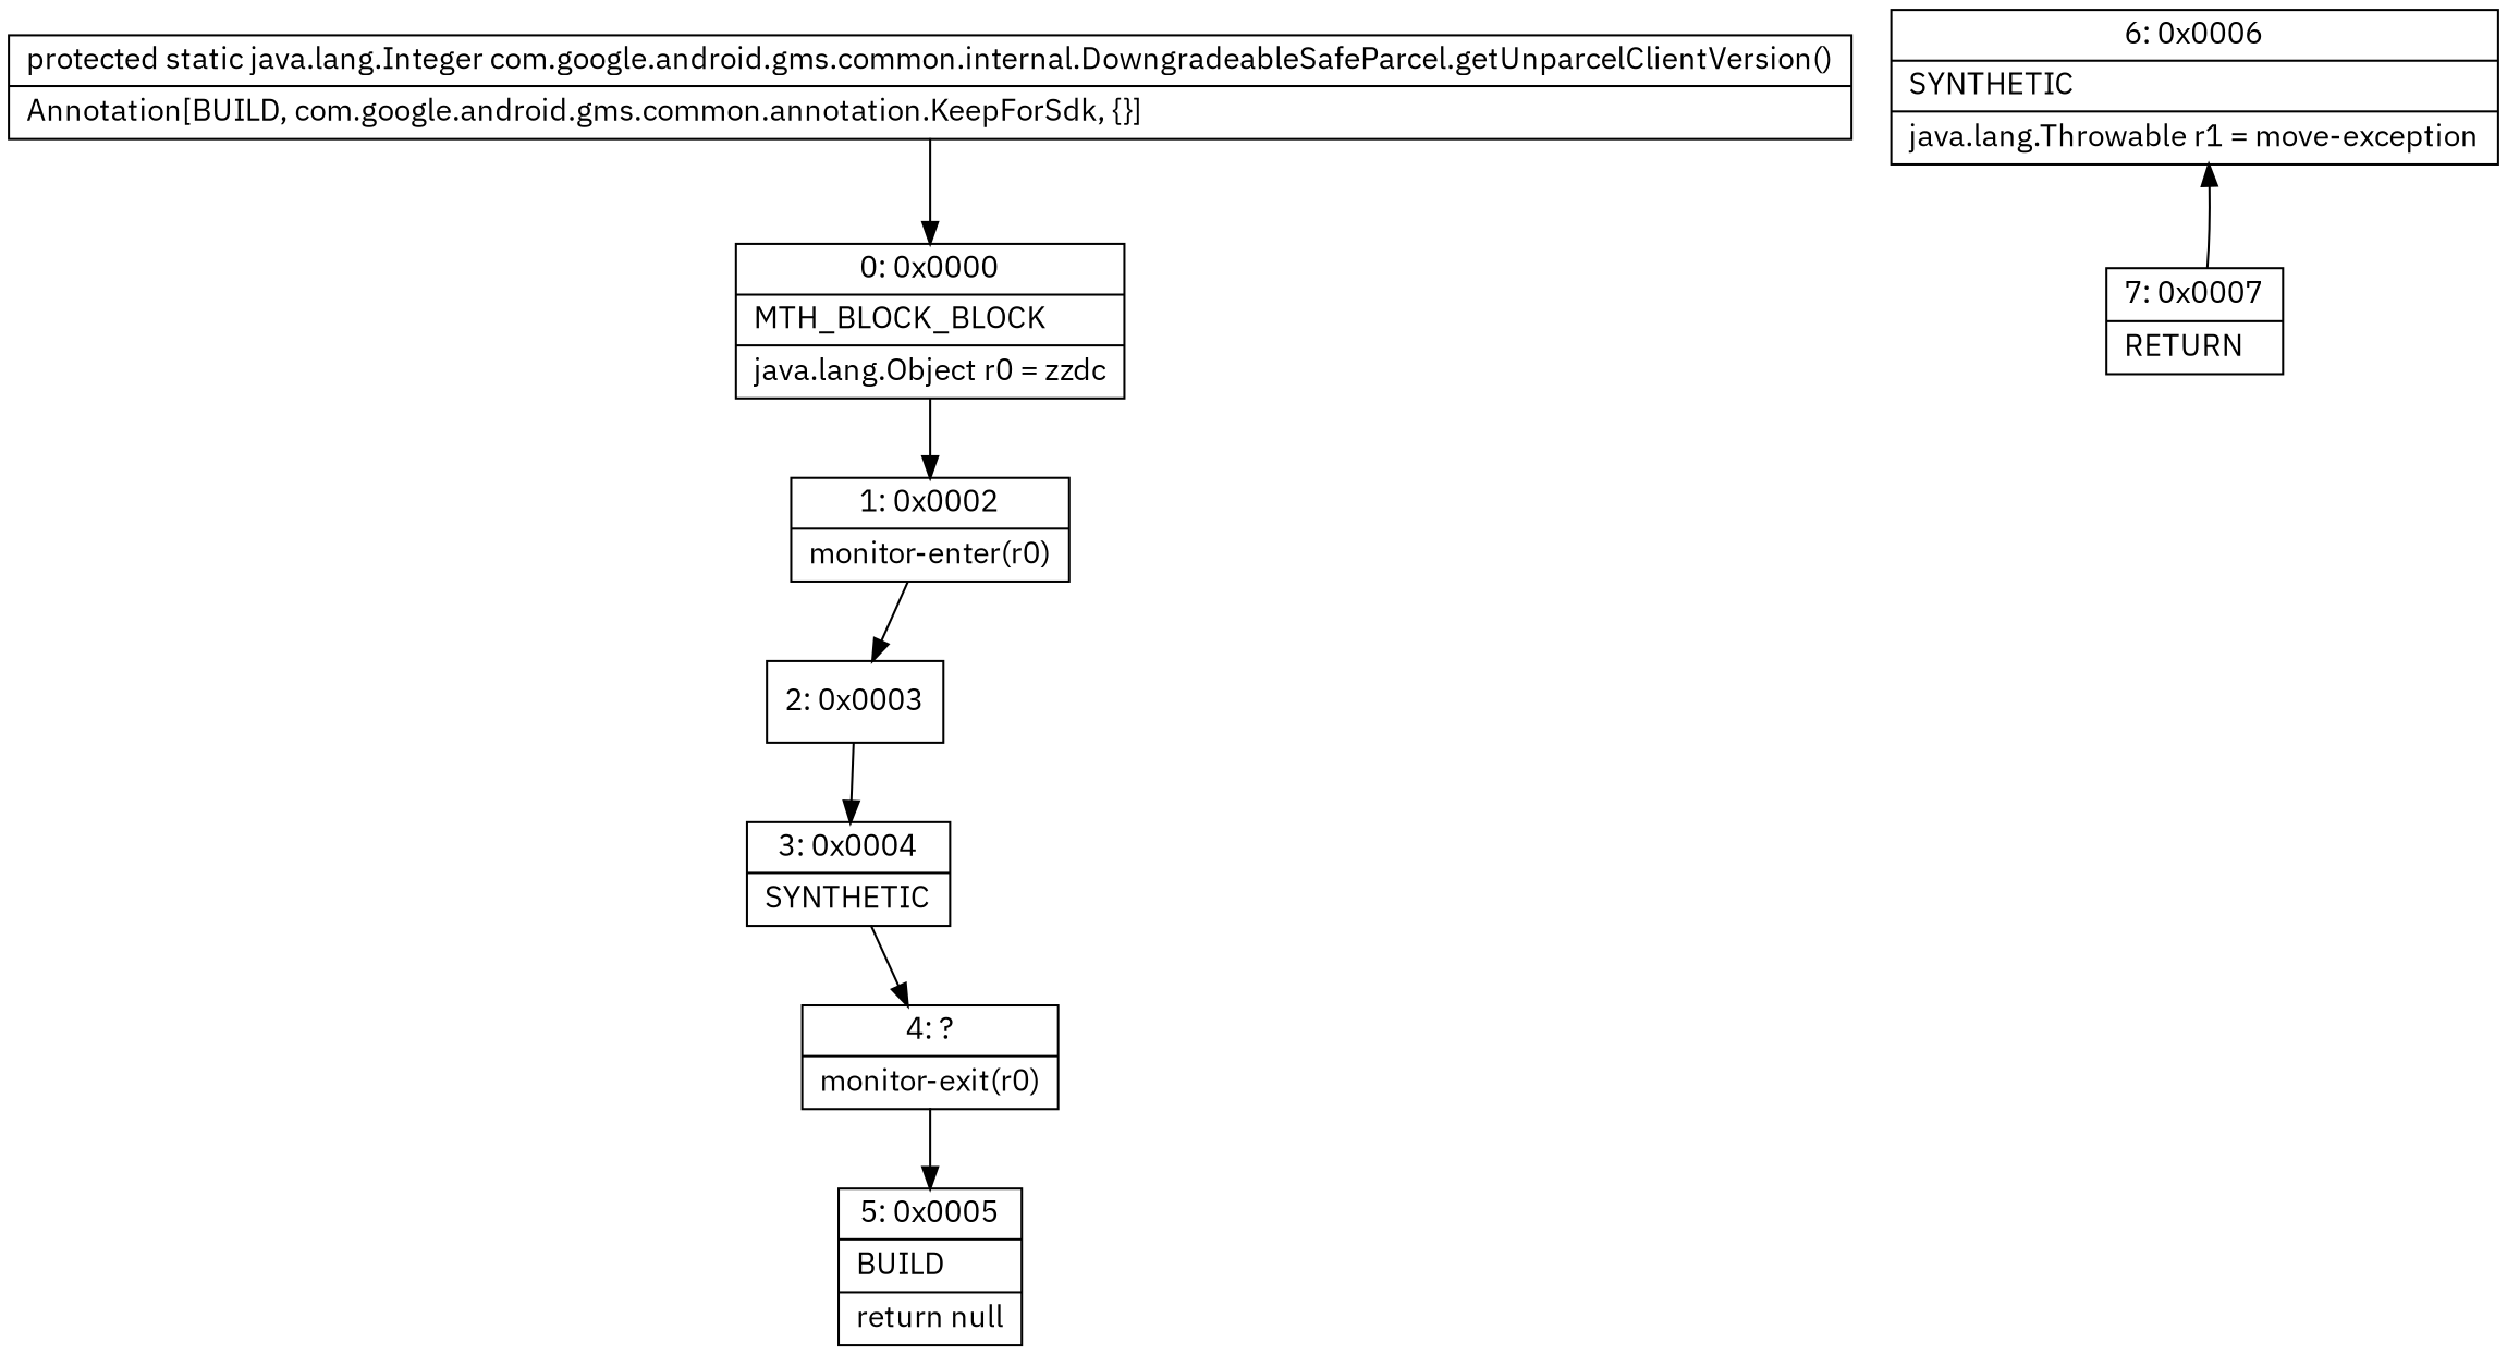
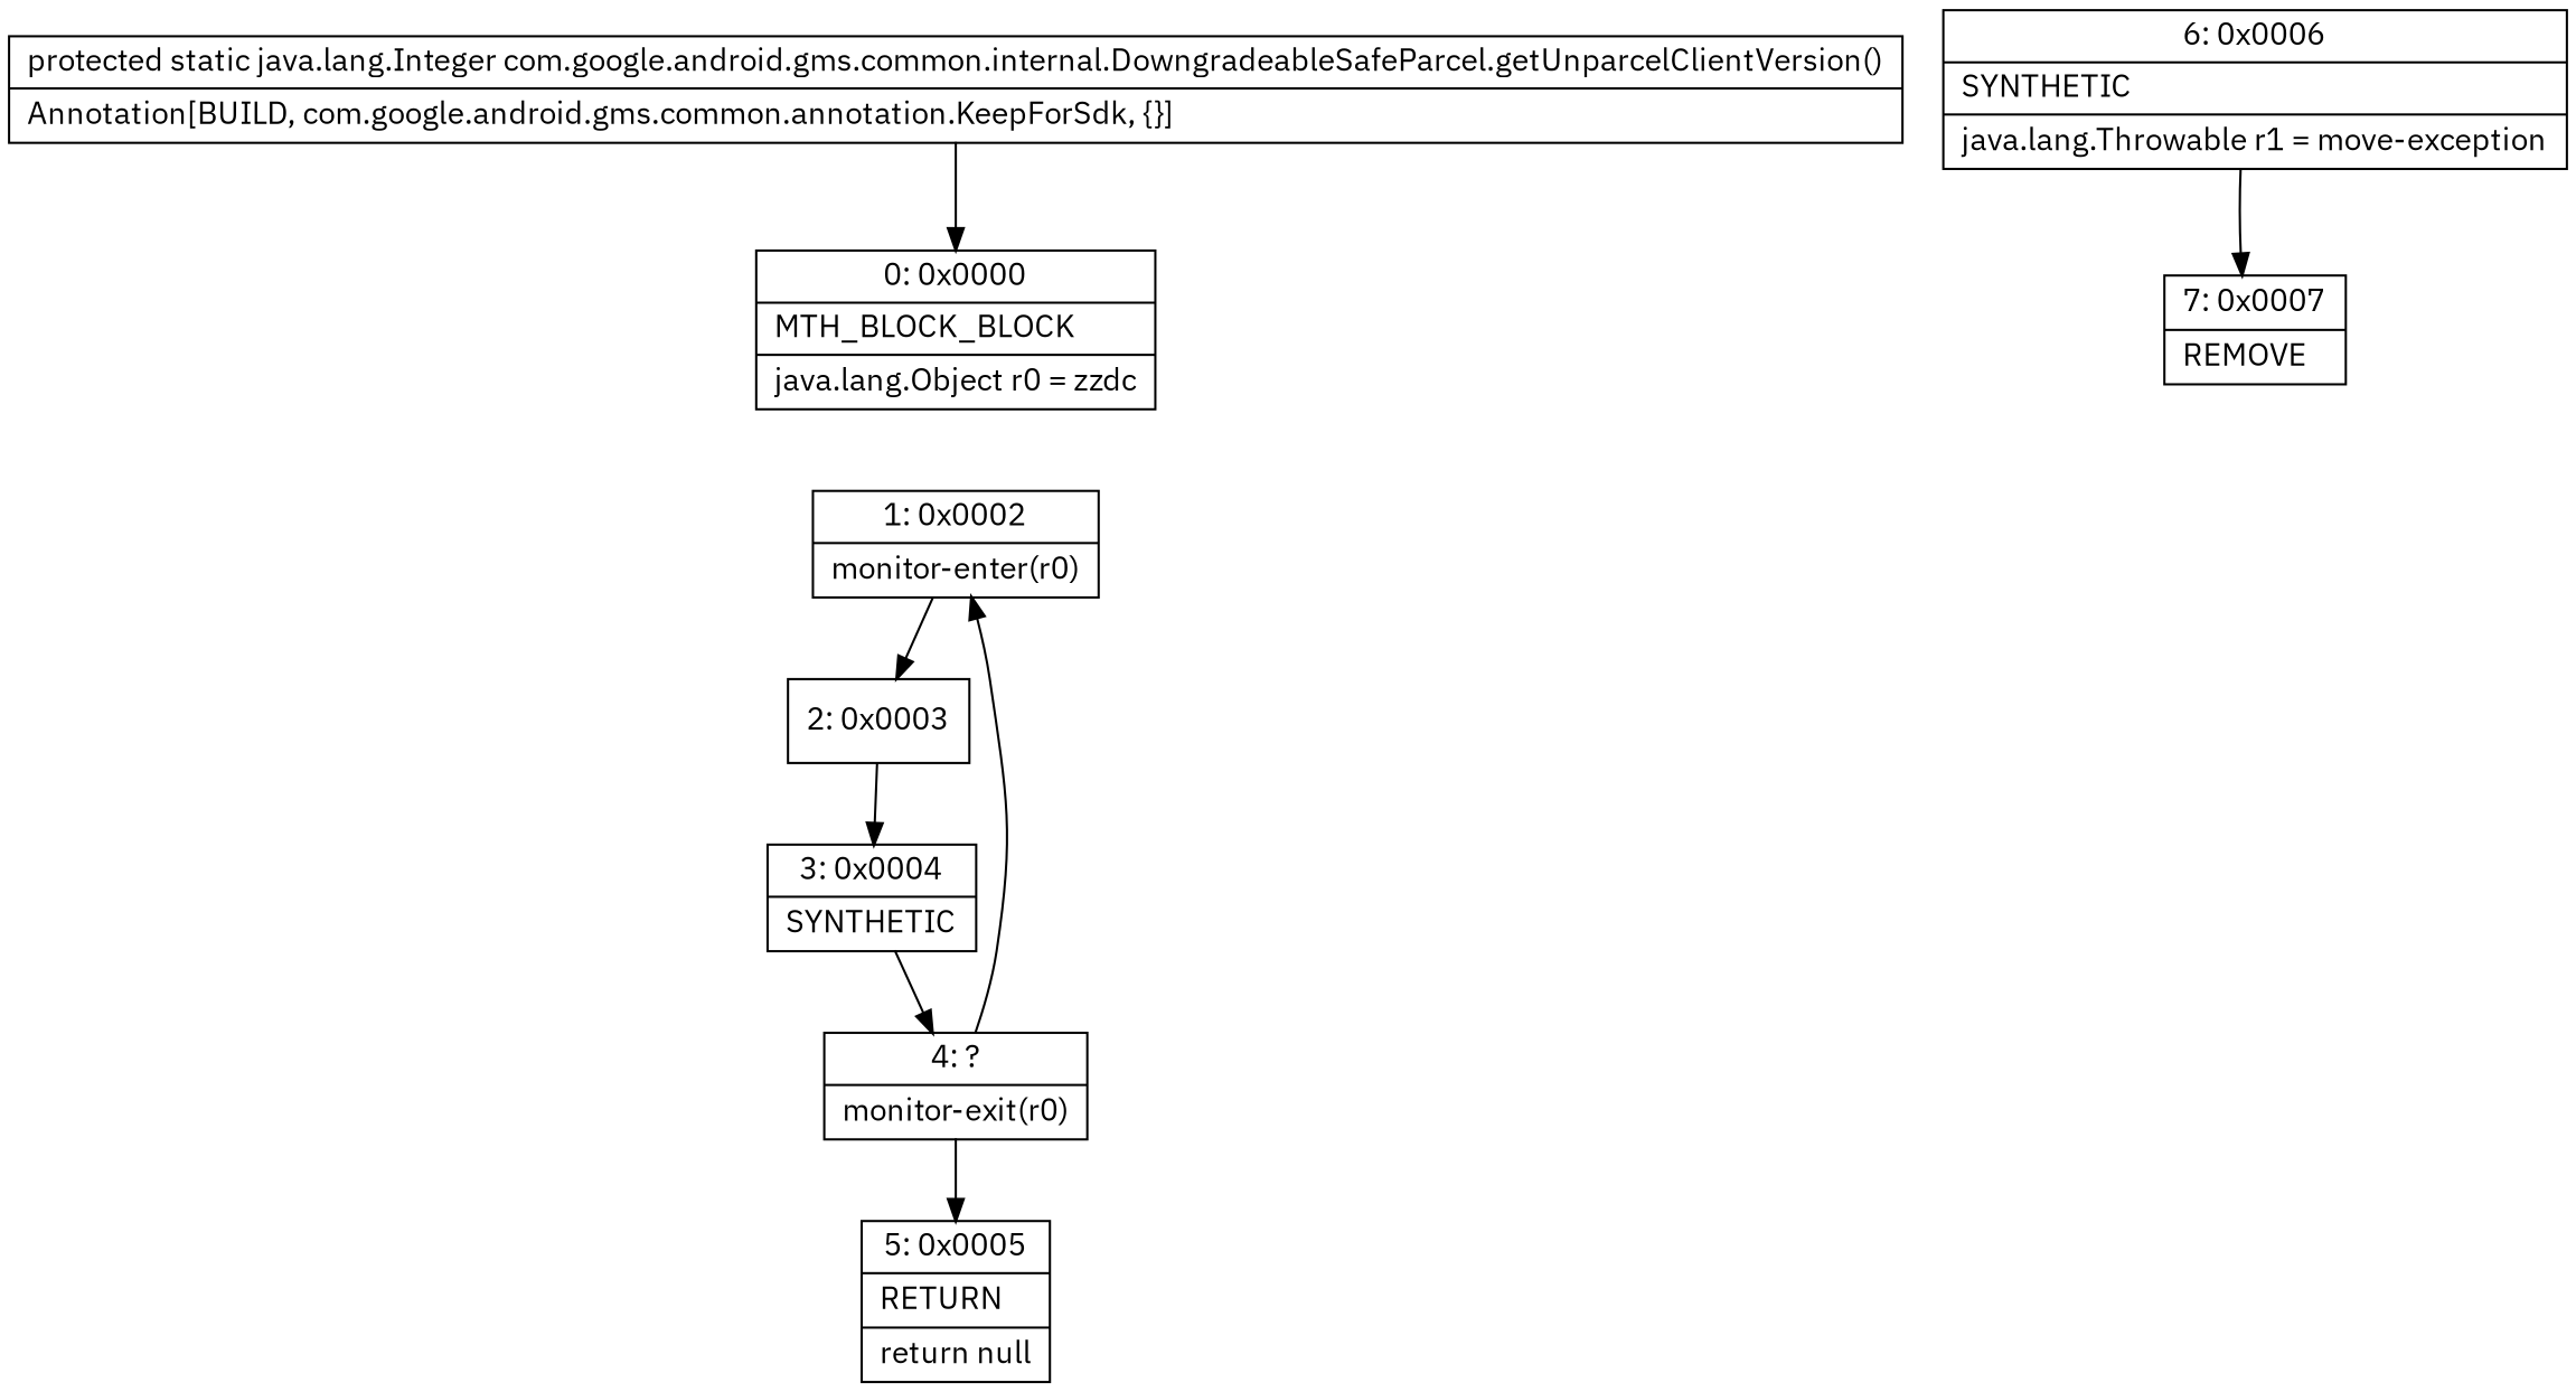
  digraph {
    fontname="IBM Plex Sans"
    node [fontname="IBM Plex Sans" shape=record]
    edge [fontname="IBM Plex Sans"]
    n1 [label="{0\:\ 0x0000|MTH_BLOCK_BLOCK\l|java.lang.Object r0 = zzdc\l}"]
    n2 [label="{1\:\ 0x0002|monitor\-enter(r0)\l}"]
    n3 [label="{2\:\ 0x0003}"]
    n4 [label="{3\:\ 0x0004|SYNTHETIC\l}"]
    n5 [label="{4\:\ ?|monitor\-exit(r0)\l}"]
-   n6 [label="{5\:\ 0x0005|BUILD\l|return null\l}"]
+   n6 [label="{5\:\ 0x0005|RETURN\l|return null\l}"]
    n7 [label="{6\:\ 0x0006|SYNTHETIC\l|java.lang.Throwable r1 = move\-exception\l}"]
-   n8 [label="{7\:\ 0x0007|RETURN\l}"]
+   n8 [label="{7\:\ 0x0007|REMOVE\l}"]
    n9 [label="{protected static java.lang.Integer com.google.android.gms.common.internal.DowngradeableSafeParcel.getUnparcelClientVersion()  | Annotation[BUILD, com.google.android.gms.common.annotation.KeepForSdk, \{\}]\l}"]
-   n1 -> n2
+   n5 -> n2
    n2 -> n3
    n3 -> n4
    n4 -> n5
    n5 -> n6
-   n8 -> n7
+   n7 -> n8
    n9 -> n1
  }
